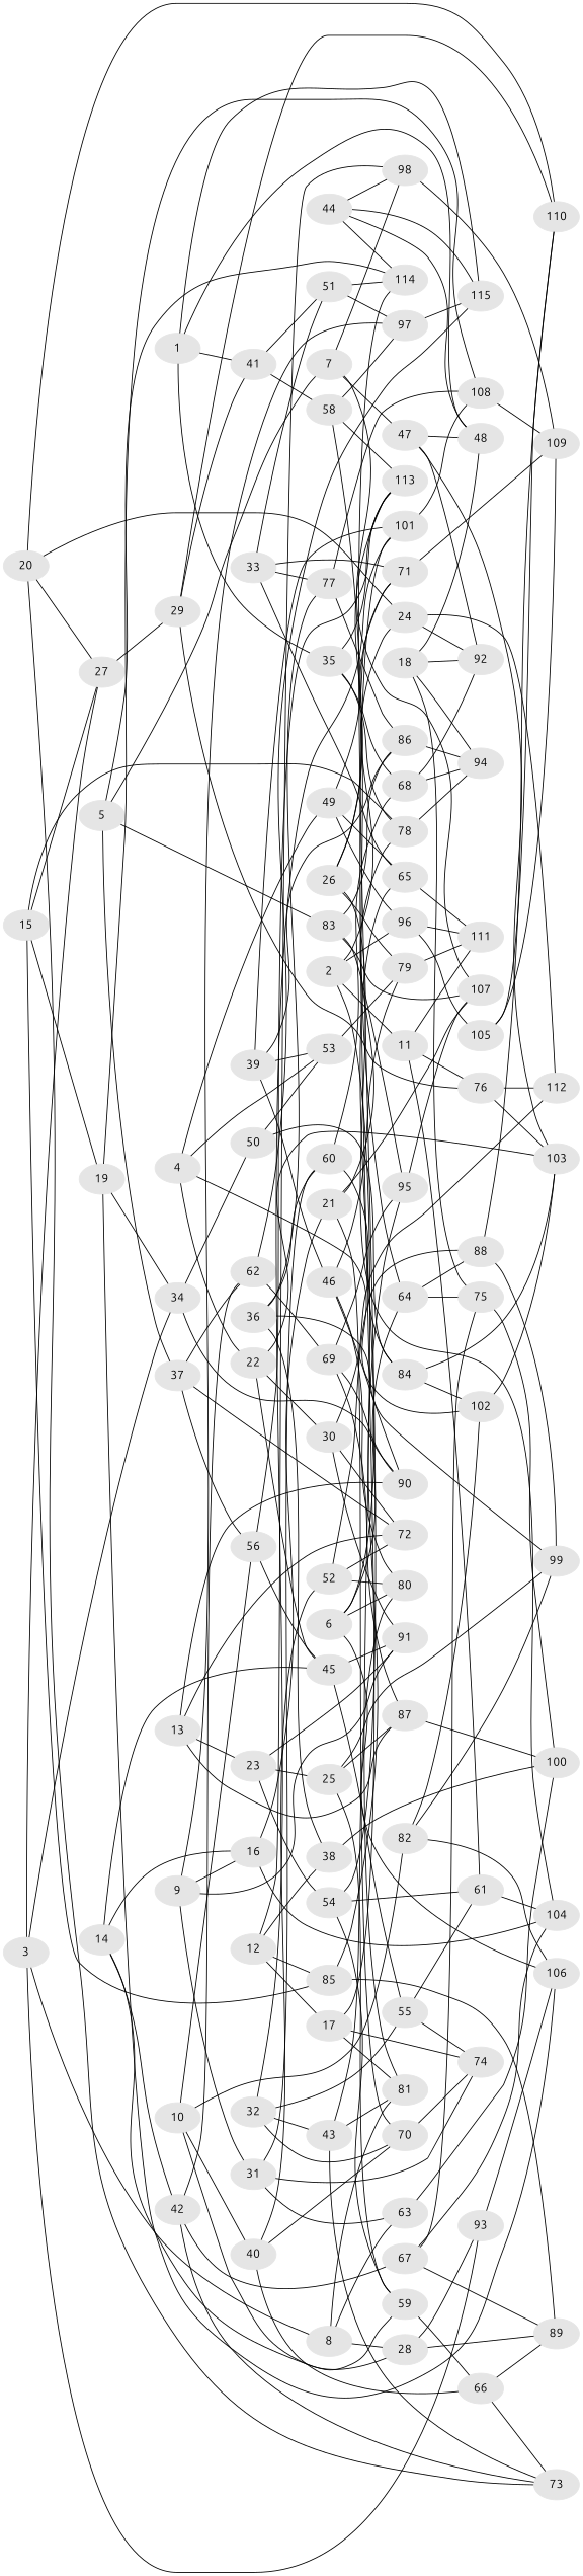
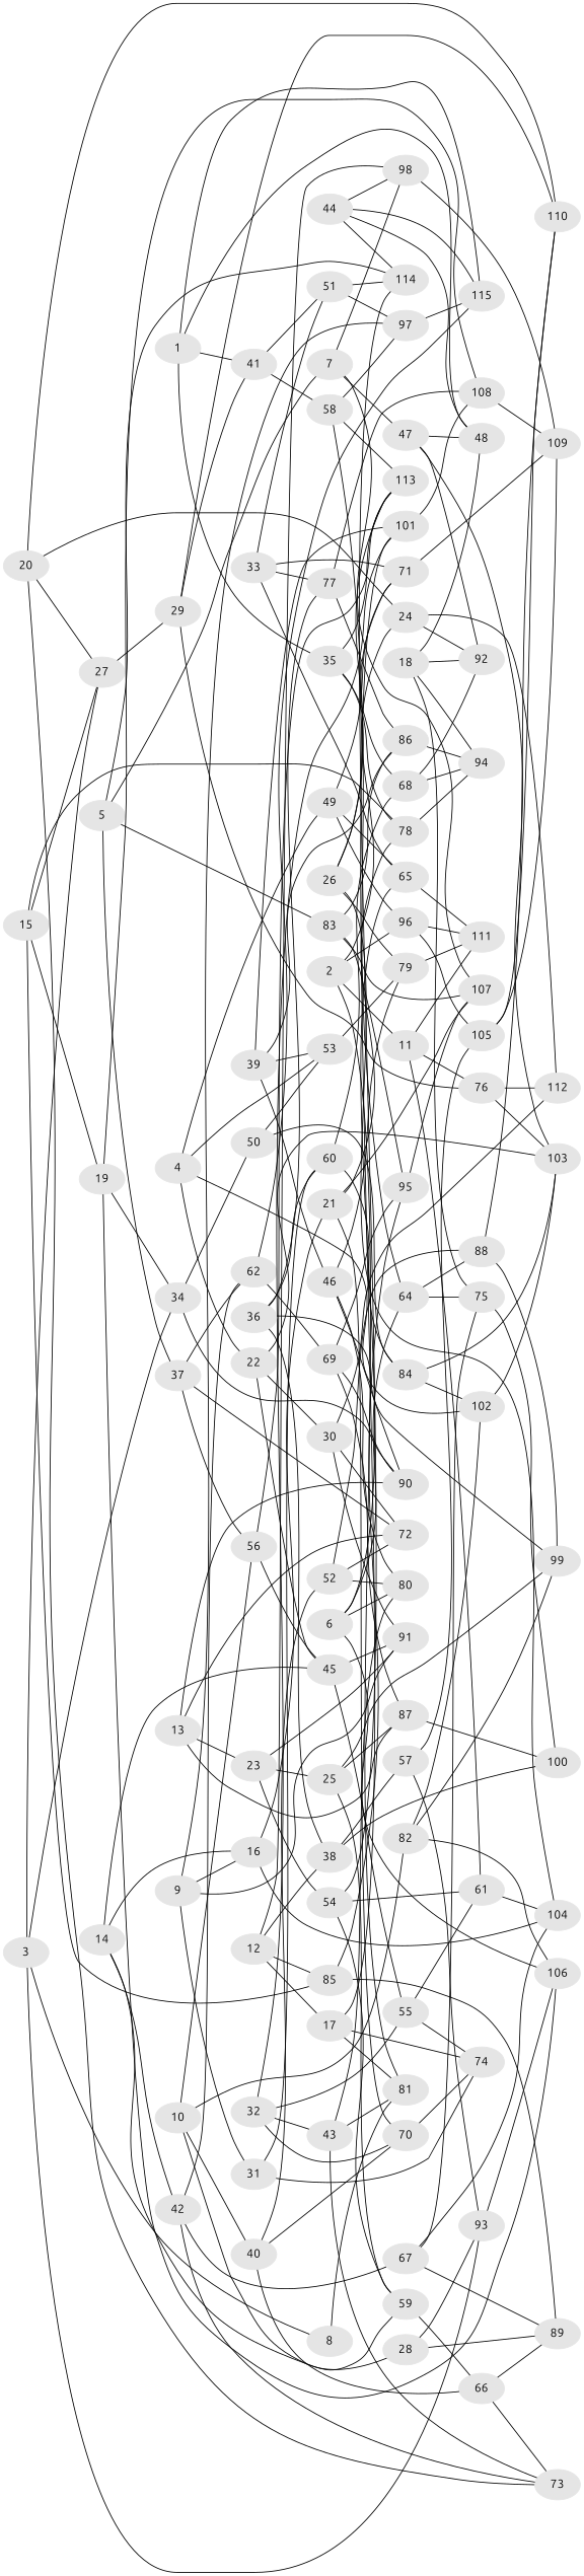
  graph {
    fontname=Ubuntu
    rankdir=LR
    node [color=gray90 fontname=Ubuntu style=filled]
    edge [fontname=Ubuntu]
    1
    35
    41
    48
    115
    78
    113
    68
    51
    58
    2
    11
    24
    81
    96
    61
    76
    111
    92
    112
    105
    3
    8
    27
    34
    93
    28
-   63
    29
    90
    50
    106
    4
    22
    49
    53
    102
    45
    30
    103
    65
    71
    79
    5
    7
    37
    83
    114
    47
    98
    107
    56
    72
    62
    86
    95
    6
    64
    80
    75
    88
    109
    89
    100
    9
    16
    31
    91
    97
    21
    104
    74
    60
    10
    40
    82
    70
    52
    66
    99
    12
    17
    38
    85
    101
+   57
    13
    23
    87
    25
    54
    14
    42
    59
    73
    67
    55
    15
    19
    108
    94
    18
    20
    110
    26
    84
    32
    43
    33
    77
    36
    69
    39
    46
    44
    1 -- 35
    1 -- 41
    1 -- 48
    1 -- 115
    35 -- 78
    35 -- 113
    35 -- 68
    41 -- 51
    41 -- 58
    78 -- 94
    68 -- 92
    68 -- 94
    51 -- 114
    51 -- 97
    58 -- 113
    58 -- 64
    58 -- 97
    2 -- 11
    2 -- 24
    2 -- 81
    2 -- 96
    11 -- 61
    11 -- 76
    11 -- 111
    24 -- 92
    24 -- 112
    96 -- 111
    96 -- 105
    61 -- 104
    76 -- 112
    76 -- 103
    105 -- 109
    105 -- 110
    3 -- 8
    3 -- 27
    3 -- 34
    3 -- 93
    8 -- 81
-   8 -- 28
-   8 -- 63
    27 -- 29
    34 -- 90
    34 -- 50
    93 -- 106
    28 -- 93
    28 -- 89
-   63 -- 100
    29 -- 41
    29 -- 76
    29 -- 110
    50 -- 53
    50 -- 84
    4 -- 22
    4 -- 49
    4 -- 53
    4 -- 102
    22 -- 45
    22 -- 30
    22 -- 103
    49 -- 96
    49 -- 65
    49 -- 71
    53 -- 79
    102 -- 103
    45 -- 91
    45 -- 55
    30 -- 112
    30 -- 72
    30 -- 91
    65 -- 111
    71 -- 109
    79 -- 111
    5 -- 7
    5 -- 37
    5 -- 83
    5 -- 114
    7 -- 47
    7 -- 98
    7 -- 107
    37 -- 56
    37 -- 72
    37 -- 62
    83 -- 107
    83 -- 86
    83 -- 95
    47 -- 48
    47 -- 92
    47 -- 103
    98 -- 109
    56 -- 113
    56 -- 45
    62 -- 115
    62 -- 69
    86 -- 94
    95 -- 107
    6 -- 106
    6 -- 65
    6 -- 64
    6 -- 80
    64 -- 75
    64 -- 88
    75 -- 100
    88 -- 99
    88 -- 110
    9 -- 16
    9 -- 31
    9 -- 91
    9 -- 97
    16 -- 21
    16 -- 104
-   31 -- 63
    31 -- 74
    31 -- 60
    97 -- 115
    21 -- 78
    21 -- 107
    21 -- 70
    60 -- 68
    60 -- 84
    10 -- 28
    10 -- 56
    10 -- 40
    10 -- 82
    40 -- 70
    40 -- 52
    40 -- 66
    82 -- 106
    82 -- 102
    82 -- 99
    70 -- 74
    52 -- 72
    52 -- 80
    52 -- 88
    66 -- 89
    66 -- 73
    12 -- 98
    12 -- 17
    12 -- 38
    12 -- 85
    17 -- 81
    17 -- 74
    17 -- 101
    38 -- 100
+   38 -- 57
    85 -- 95
    85 -- 89
    101 -- 108
+   57 -- 105
+   57 -- 93
    13 -- 90
    13 -- 72
    13 -- 23
    13 -- 87
    23 -- 91
    23 -- 25
    23 -- 54
    87 -- 100
    25 -- 99
    25 -- 87
    25 -- 59
    54 -- 61
    54 -- 114
    54 -- 59
    14 -- 45
    14 -- 16
    14 -- 42
    14 -- 59
    42 -- 62
    42 -- 73
    42 -- 67
    59 -- 66
    67 -- 75
    67 -- 89
    67 -- 104
    55 -- 61
    55 -- 74
    15 -- 78
    15 -- 27
    15 -- 85
    15 -- 19
    19 -- 34
    19 -- 106
    19 -- 108
    108 -- 109
    18 -- 48
    18 -- 92
    18 -- 75
    18 -- 94
    20 -- 24
    20 -- 27
    20 -- 73
    20 -- 110
    26 -- 113
    26 -- 71
    26 -- 79
    26 -- 104
    84 -- 102
    84 -- 103
    32 -- 70
    32 -- 101
    32 -- 55
    32 -- 43
    43 -- 81
    43 -- 80
    43 -- 73
    33 -- 51
    33 -- 65
    33 -- 71
    33 -- 77
    77 -- 86
    77 -- 108
    36 -- 60
    36 -- 99
    36 -- 38
    36 -- 77
    69 -- 90
    69 -- 95
    69 -- 87
    39 -- 53
    39 -- 86
    39 -- 101
    39 -- 46
    46 -- 90
    46 -- 79
    46 -- 80
    44 -- 48
    44 -- 115
    44 -- 114
    44 -- 98
  }
